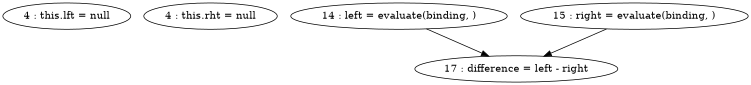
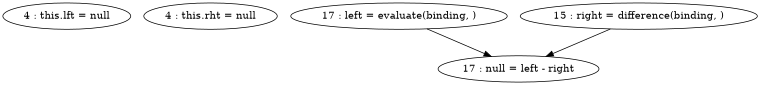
  digraph {
    "4 : this.lft = null"
    "4 : this.rht = null"
-   "14 : left = evaluate(binding, )"
-   "17 : difference = left - right"
-   "15 : right = evaluate(binding, )"
+   "14 : left = evaluate(binding, )" [label="17 : left = evaluate(binding, )"]
+   "17 : difference = left - right" [label="17 : null = left - right"]
+   "15 : right = evaluate(binding, )" [label="15 : right = difference(binding, )"]
    "14 : left = evaluate(binding, )" -> "17 : difference = left - right"
    "15 : right = evaluate(binding, )" -> "17 : difference = left - right"
  }
